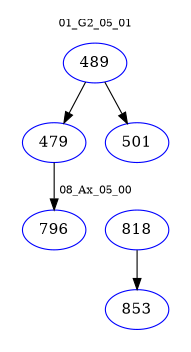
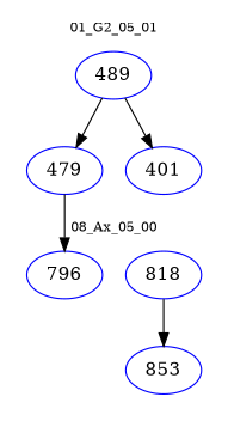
  digraph {
    node [color=blue]
    edge [color=black]
    n1 [label=818]
    n2 [label=796]
    n3 [label=853]
    n4 [label=489]
    n5 [label=479]
-   n6 [label=501]
+   n6 [label=401]
    subgraph cluster_1 {
      color=white
      fontsize=10
      label="08_Ax_05_00"
      n1
      n2
      n3
    }
    subgraph cluster_2 {
      color=white
      fontsize=10
      label="01_G2_05_01"
      n4
      n5
      n6
    }
    n1 -> n3
    n4 -> n5
    n4 -> n6
    n5 -> n2
  }
